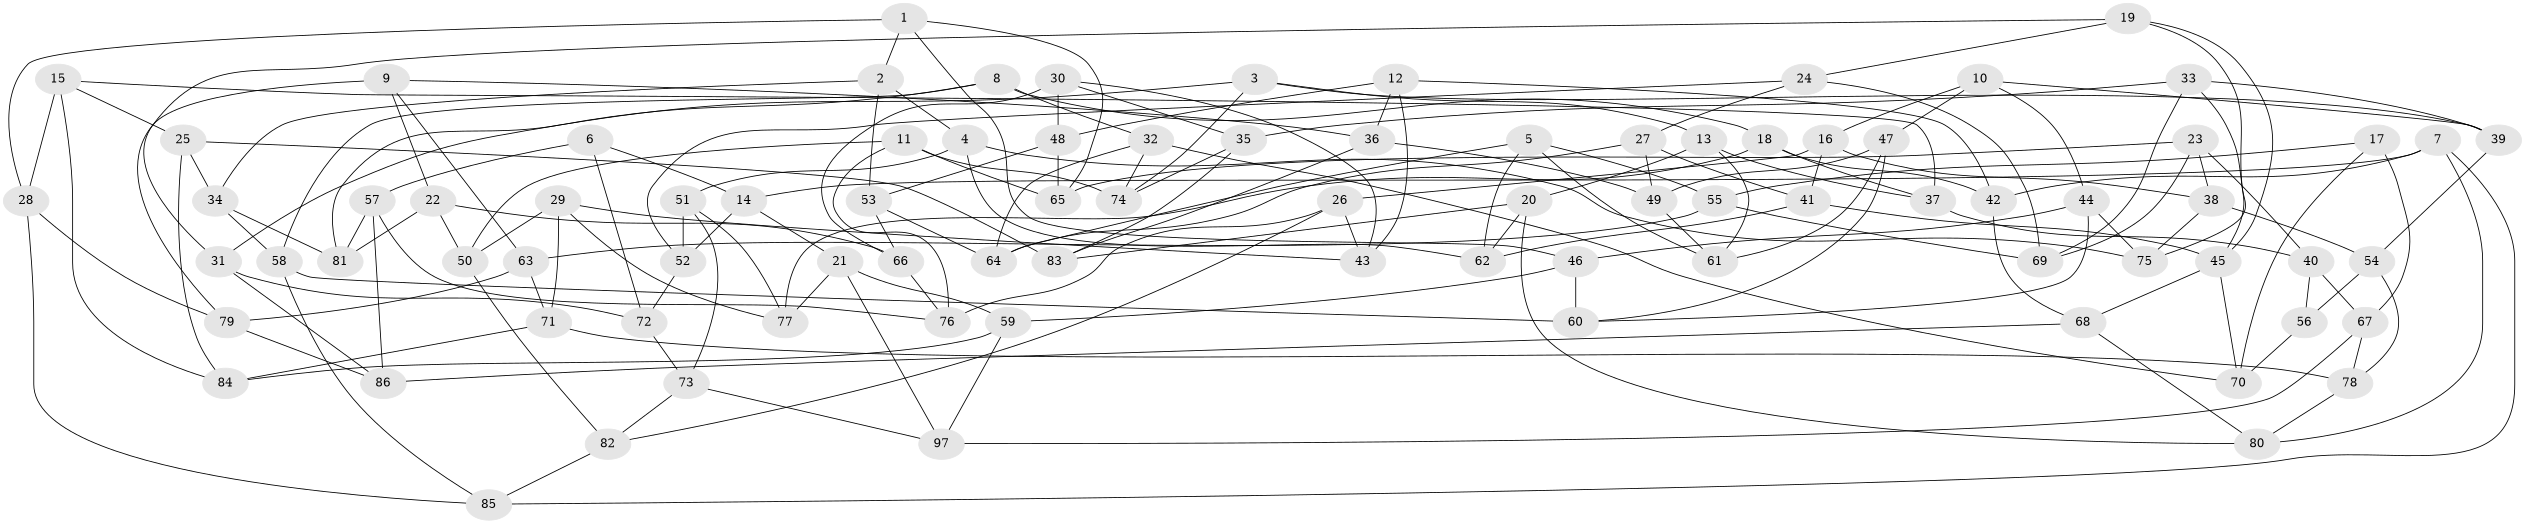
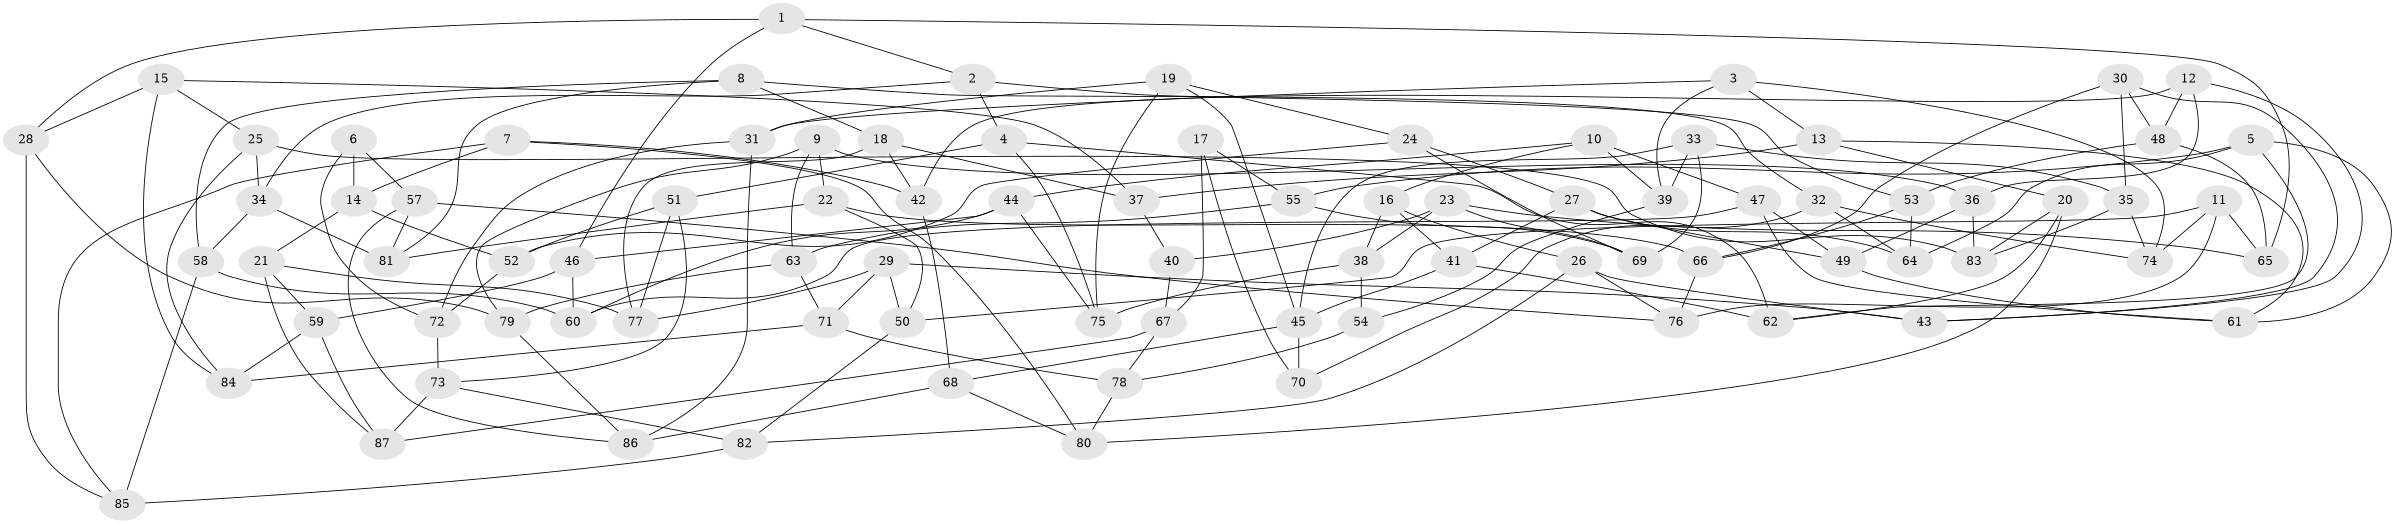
  graph {
    node [color=gray90 style=filled]
    1
    2
    28
    46
    65
    4
    34
    53
    85
    79
    59
    60
    51
    62
    75
    58
    81
    64
    66
    3
    13
    31
    39
    74
    61
    20
    37
    72
    86
    54
    52
    77
    73
    5
    55
    63
    69
    6
    14
    57
    21
    17
    67
    70
    76
    7
    42
    80
    68
    8
    18
    32
    9
    22
    36
    50
    83
    49
    71
    10
    16
    44
    47
    26
    38
    41
    11
    82
    12
    43
    48
    40
-   87 [label=97]
+   87
    15
    25
    84
    45
    78
    19
    24
    27
    23
-   56
    29
    30
    35
    33
    1 -- 2
    1 -- 28
    1 -- 46
    1 -- 65
    2 -- 4
    2 -- 34
    2 -- 53
    28 -- 85
    28 -- 79
    46 -- 59
    46 -- 60
    4 -- 51
    4 -- 62
    4 -- 75
    34 -- 58
    34 -- 81
    53 -- 64
    53 -- 66
    79 -- 86
    59 -- 87
    59 -- 84
    51 -- 52
    51 -- 77
    51 -- 73
    58 -- 85
    58 -- 60
    66 -- 76
    3 -- 13
    3 -- 31
    3 -- 39
    3 -- 74
    13 -- 61
    13 -- 20
    13 -- 37
    31 -- 72
    31 -- 86
    39 -- 54
    20 -- 62
    20 -- 80
    20 -- 83
    37 -- 40
    72 -- 73
    54 -- 78
-   54 -- 56
    52 -- 72
    73 -- 82
    73 -- 87
    5 -- 62
    5 -- 64
    5 -- 61
    5 -- 55
    55 -- 63
    55 -- 69
    63 -- 79
    63 -- 71
    6 -- 72
    6 -- 14
    6 -- 57
    14 -- 52
    14 -- 21
    57 -- 81
    57 -- 86
    57 -- 76
    21 -- 59
    21 -- 77
    21 -- 87
    17 -- 55
    17 -- 67
    17 -- 70
    67 -- 87
    67 -- 78
    7 -- 85
    7 -- 14
    7 -- 42
    7 -- 80
    42 -- 68
    68 -- 86
    68 -- 80
    8 -- 58
    8 -- 81
    8 -- 18
    8 -- 32
    18 -- 37
    18 -- 77
    18 -- 42
    32 -- 64
    32 -- 74
    32 -- 70
    9 -- 79
    9 -- 63
    9 -- 22
    9 -- 36
    22 -- 81
    22 -- 66
    22 -- 50
    36 -- 83
    36 -- 49
    50 -- 82
    49 -- 61
    71 -- 84
    71 -- 78
    10 -- 39
    10 -- 16
    10 -- 44
    10 -- 47
    16 -- 26
    16 -- 38
    16 -- 41
    44 -- 46
    44 -- 60
    44 -- 75
    47 -- 60
    47 -- 61
    47 -- 49
    26 -- 76
    26 -- 82
    26 -- 43
    38 -- 75
    38 -- 54
    41 -- 62
    41 -- 45
    11 -- 65
    11 -- 74
    11 -- 76
    11 -- 50
    82 -- 85
    12 -- 42
    12 -- 36
    12 -- 43
    12 -- 48
    48 -- 65
    48 -- 53
    40 -- 67
-   40 -- 56
    15 -- 28
    15 -- 37
    15 -- 25
    15 -- 84
    25 -- 34
    25 -- 83
    25 -- 84
    45 -- 70
    45 -- 68
    78 -- 80
    19 -- 75
    19 -- 31
    19 -- 45
    19 -- 24
    24 -- 52
    24 -- 69
    24 -- 27
    27 -- 64
    27 -- 49
    27 -- 41
    23 -- 65
    23 -- 69
    23 -- 38
    23 -- 40
-   56 -- 70
    29 -- 77
    29 -- 50
    29 -- 71
    29 -- 43
    30 -- 66
    30 -- 43
    30 -- 48
    30 -- 35
    35 -- 74
    35 -- 83
    33 -- 39
    33 -- 69
    33 -- 45
    33 -- 35
  }
